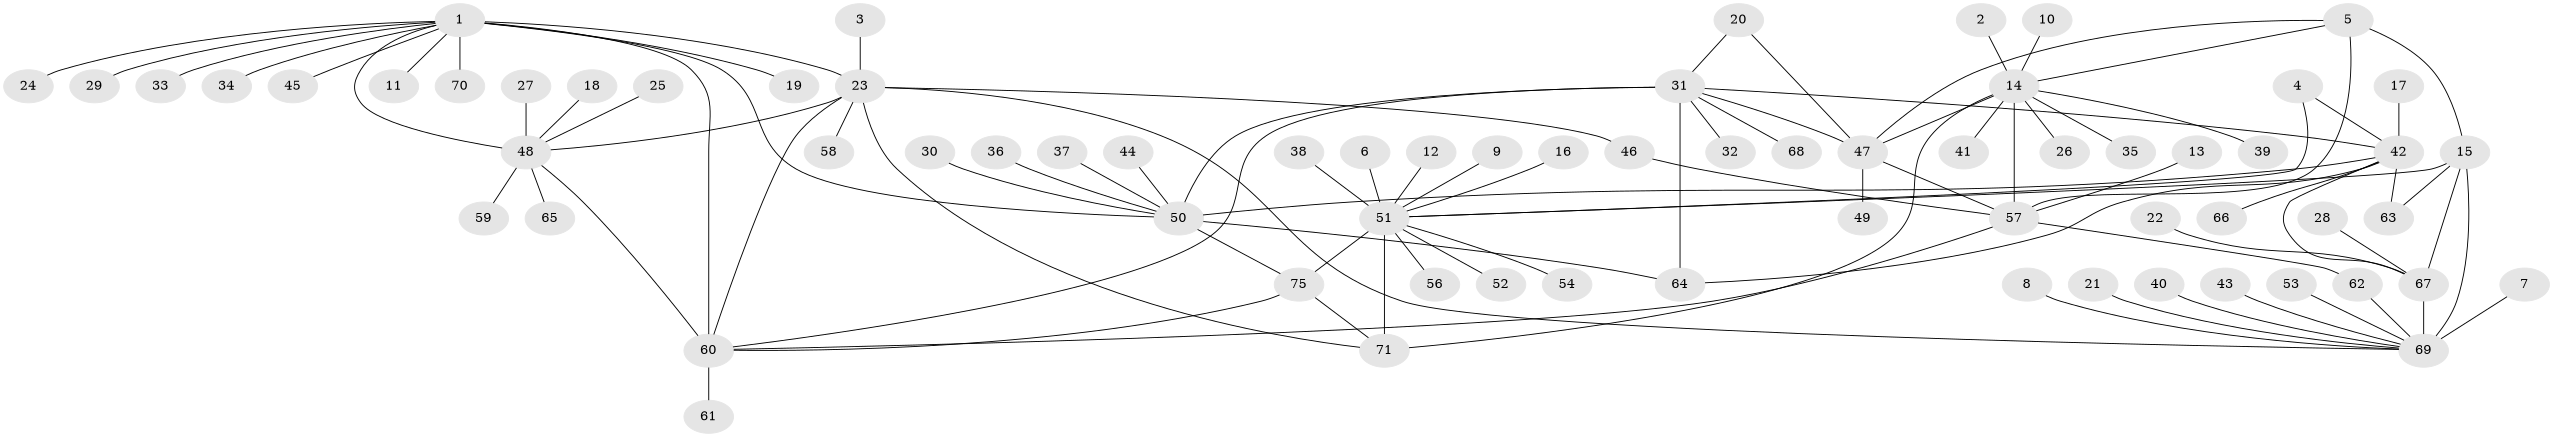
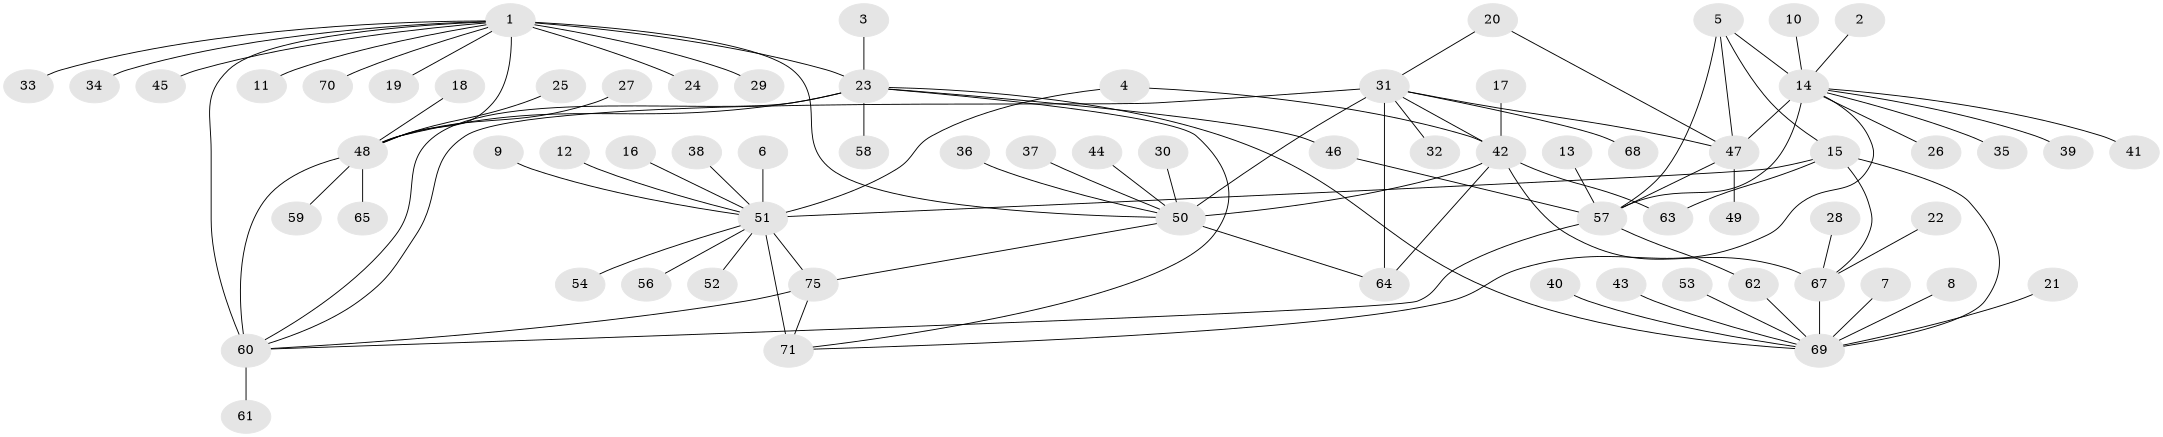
  graph {
    node [color=gray90 style=filled]
    edge [weight=1.0]
    1
    11
    19
    23
    24
    29
    33
    34
    45
    48
    50
    60
    70
    69
    71
    46
    58
    59
    65
    64
    n21 [label=75]
    61
    2
    14
    47
    57
    26
    35
    39
    41
    3
    4
    42
    51
    63
    67
-   66
    52
    54
    56
    5
    15
    49
    62
    6
    7
    8
    9
    10
    12
    13
    16
    17
    18
    20
    31
    32
    68
    21
    22
    25
    27
    28
    30
    36
    37
    38
    40
    43
    44
    53
    1 -- 11
    1 -- 19
    1 -- 23 [weight=4.0]
    1 -- 24
    1 -- 29
    1 -- 33
    1 -- 34
    1 -- 45
    1 -- 48 [weight=4.0]
    1 -- 50
    1 -- 60 [weight=4.0]
    1 -- 70
    23 -- 48
    23 -- 60
    23 -- 69
    23 -- 71
    23 -- 46
    23 -- 58
    48 -- 60
    48 -- 59
    48 -- 65
    50 -- 64 [weight=3.0]
    50 -- n21
    60 -- 61
    46 -- 57
    n21 -- 60
    n21 -- 71 [weight=2.0]
    2 -- 14
    14 -- 71
    14 -- 47 [weight=2.0]
    14 -- 57 [weight=6.0]
    14 -- 26
    14 -- 35
    14 -- 39
    14 -- 41
    47 -- 57 [weight=3.0]
    47 -- 49
    57 -- 60
    57 -- 62
    3 -- 23
    4 -- 42
    4 -- 51
    42 -- 50
    42 -- 64 [weight=3.0]
    42 -- 63
    42 -- 67
-   42 -- 66
    51 -- 71 [weight=4.0]
    51 -- n21 [weight=8.0]
    51 -- 52
    51 -- 54
    51 -- 56
    67 -- 69 [weight=6.0]
    5 -- 14 [weight=2.0]
    5 -- 47
    5 -- 57 [weight=3.0]
    5 -- 15
    15 -- 69 [weight=6.0]
    15 -- 51
    15 -- 63
    15 -- 67 [weight=4.0]
    62 -- 69
    6 -- 51
    7 -- 69
    8 -- 69
    9 -- 51
    10 -- 14
    12 -- 51
    13 -- 57
    16 -- 51
    17 -- 42
    18 -- 48
    20 -- 47
    20 -- 31
    31 -- 50 [weight=2.0]
    31 -- 60
    31 -- 64 [weight=6.0]
    31 -- 47
    31 -- 42 [weight=2.0]
    31 -- 32
    31 -- 68
    21 -- 69
    22 -- 67
    25 -- 48
    27 -- 48
    28 -- 67
    30 -- 50
    36 -- 50
    37 -- 50
    38 -- 51
    40 -- 69
    43 -- 69
    44 -- 50
    53 -- 69
  }
